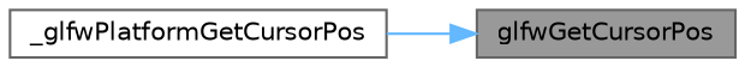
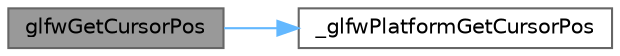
  digraph {
    rankdir=LR
    node [fontname=Helvetica fontsize=10 shape=box style=filled]
    n1 [color=gray40 fillcolor=grey60 fontcolor=black height=0.2 label=glfwGetCursorPos width=0.4]
    n2 [color=grey40 fillcolor=white height=0.2 label=_glfwPlatformGetCursorPos width=0.4]
-   n2 -> n1 [color=steelblue1 fontname=Helvetica fontsize=10 labelfontname=Helvetica labelfontsize=10 style=solid]
+   n1 -> n2 [color=steelblue1 fontname=Helvetica fontsize=10 labelfontname=Helvetica labelfontsize=10 style=solid]
  }
